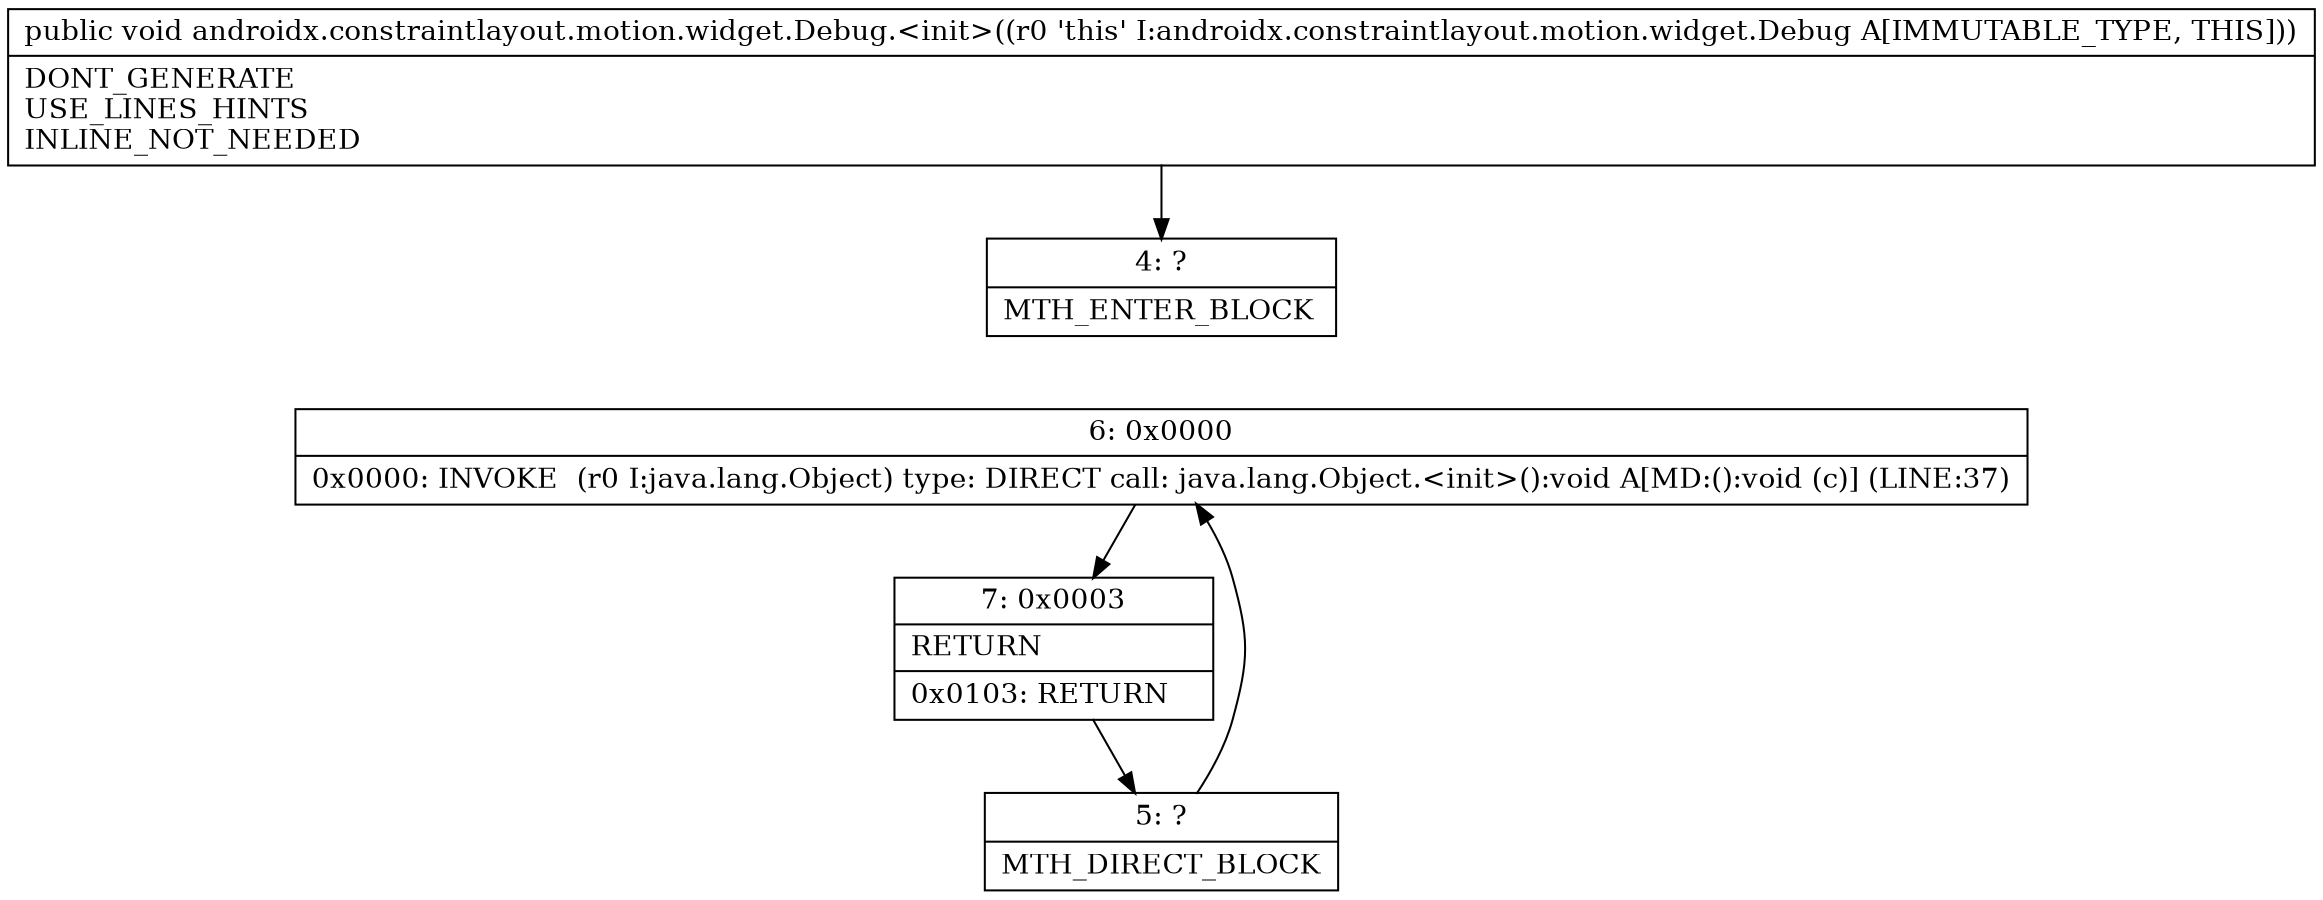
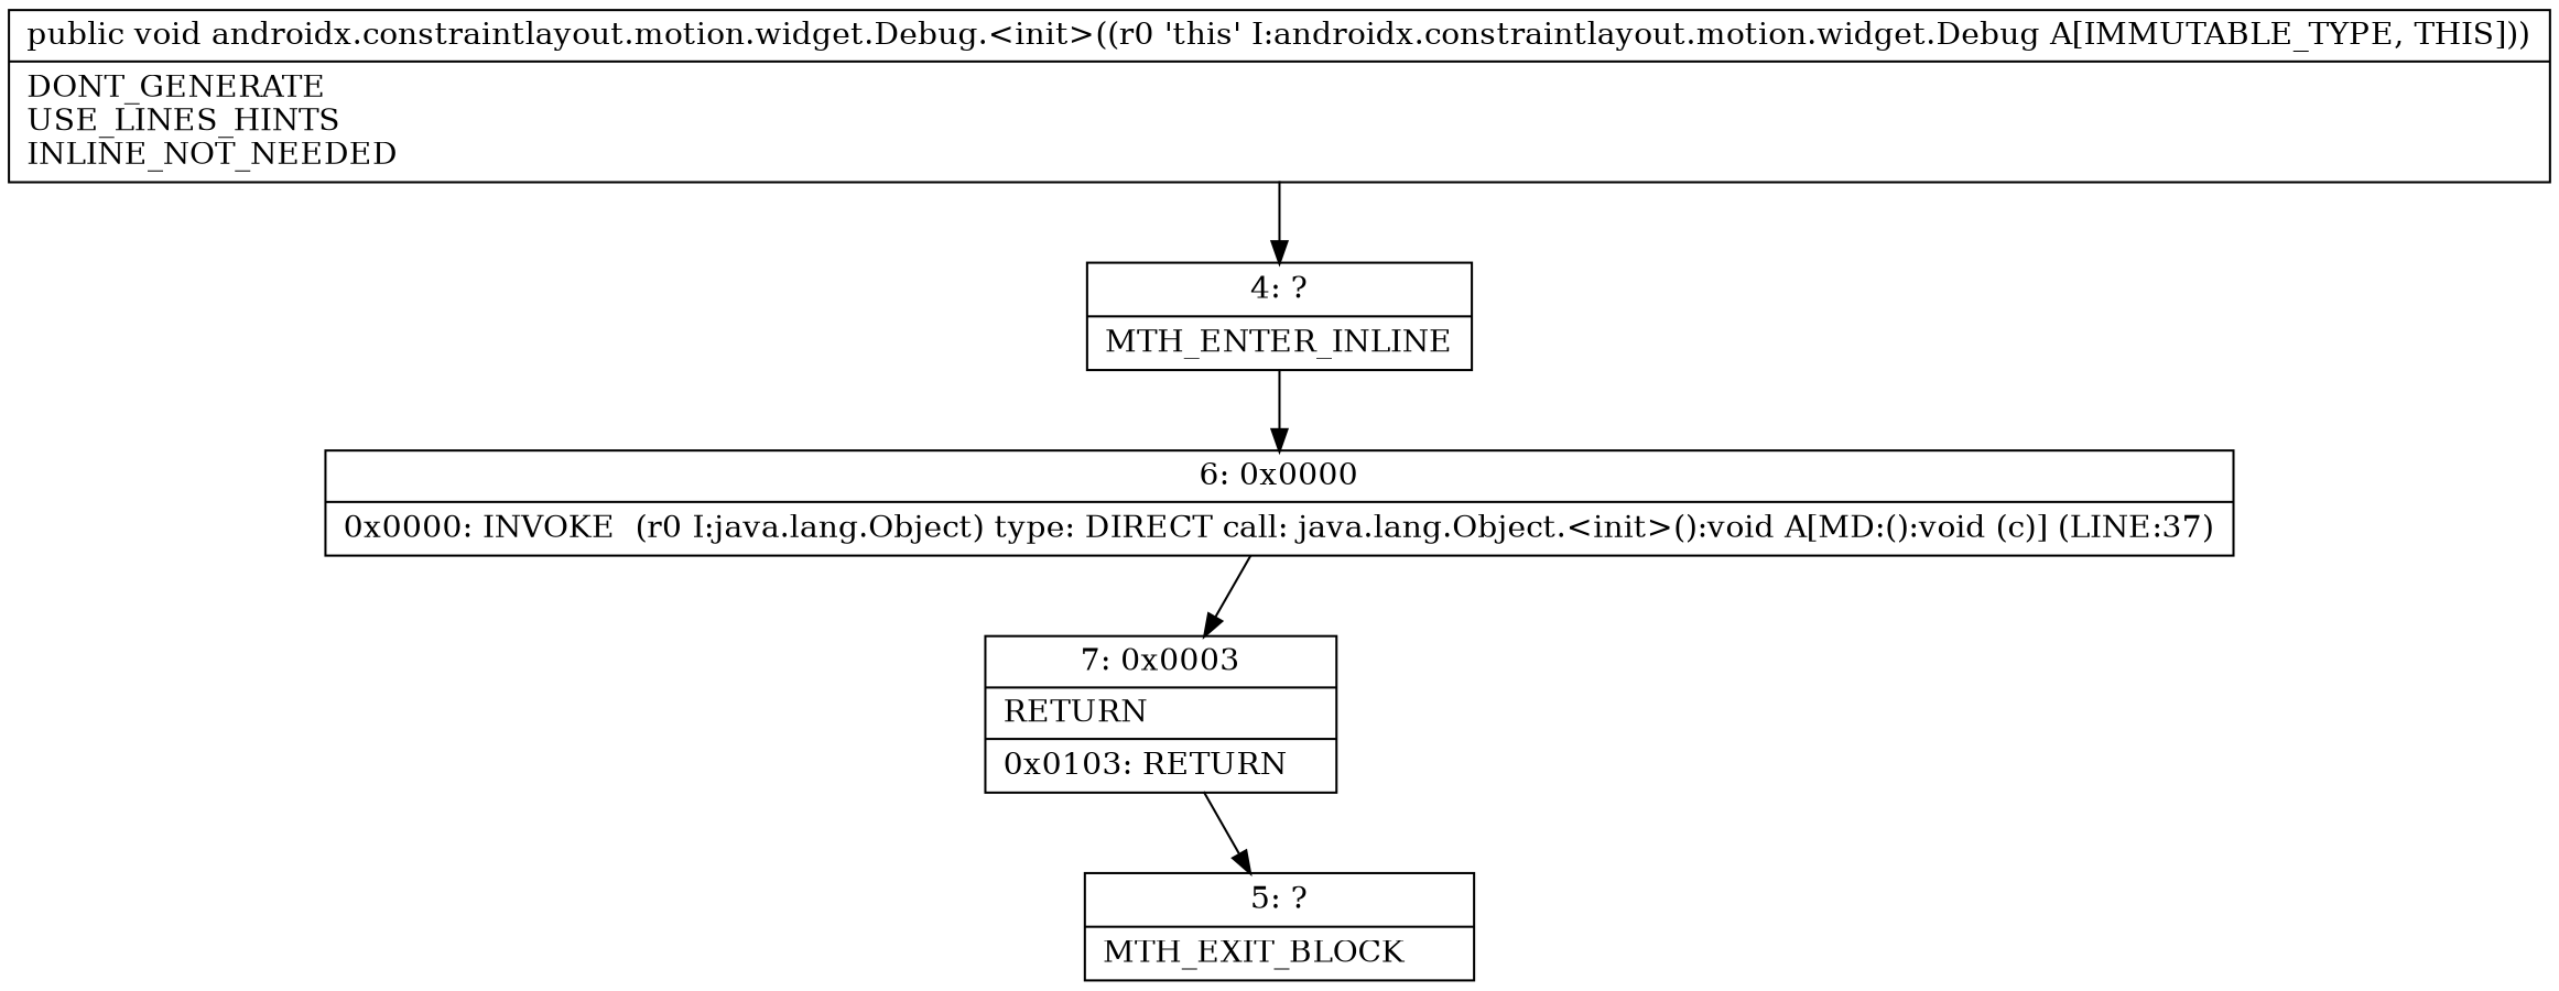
  digraph {
    node [shape=record]
-   n1 [label="{4\:\ ?|MTH_ENTER_BLOCK\l}"]
+   n1 [label="{4\:\ ?|MTH_ENTER_INLINE\l}"]
    n2 [label="{6\:\ 0x0000|0x0000: INVOKE  (r0 I:java.lang.Object) type: DIRECT call: java.lang.Object.\<init\>():void A[MD:():void (c)] (LINE:37)\l}"]
    n3 [label="{7\:\ 0x0003|RETURN\l|0x0103: RETURN   \l}"]
-   n4 [label="{5\:\ ?|MTH_DIRECT_BLOCK\l}"]
+   n4 [label="{5\:\ ?|MTH_EXIT_BLOCK\l}"]
    n5 [label="{public void androidx.constraintlayout.motion.widget.Debug.\<init\>((r0 'this' I:androidx.constraintlayout.motion.widget.Debug A[IMMUTABLE_TYPE, THIS]))  | DONT_GENERATE\lUSE_LINES_HINTS\lINLINE_NOT_NEEDED\l}"]
-   n4 -> n2
+   n1 -> n2
    n2 -> n3
    n3 -> n4
    n5 -> n1
  }
